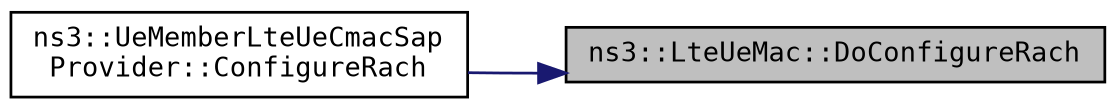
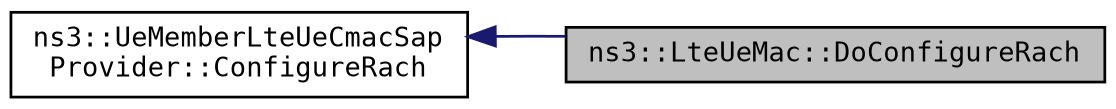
  digraph {
    rankdir=RL
    fontname="DejaVu Sans Mono"
    node [color=black fontname="DejaVu Sans Mono" fontsize=10 shape=record style=filled]
    n1 [fillcolor=grey75 fontcolor=black height=0.2 label="ns3::LteUeMac::DoConfigureRach" width=0.4]
    n2 [fillcolor=white height=0.2 label="ns3::UeMemberLteUeCmacSap\lProvider::ConfigureRach" width=0.4]
-   n1 -> n2 [color=midnightblue dir=back fontname="DejaVu Sans Mono" fontsize=10 labelfontname=Helvetica labelfontsize=10 style=solid]
+   n2 -> n1 [color=midnightblue dir=back fontname="DejaVu Sans Mono" fontsize=10 labelfontname=Helvetica labelfontsize=10 style=solid]
  }
